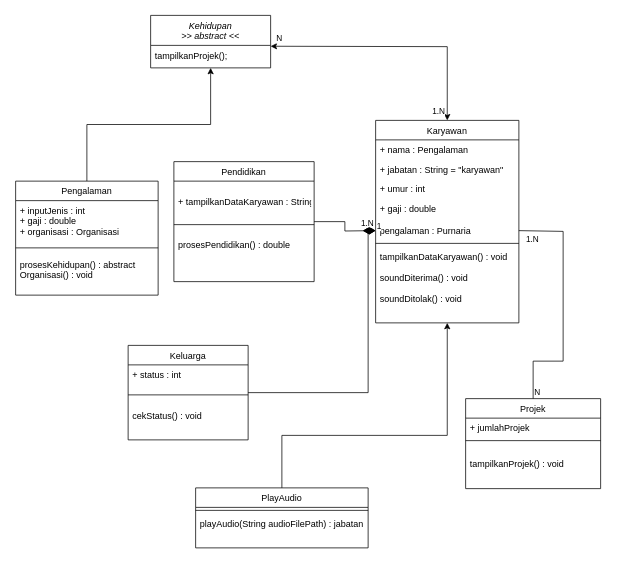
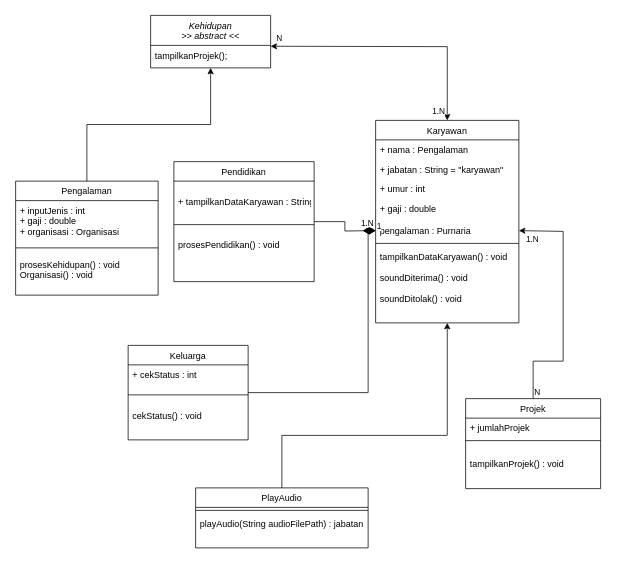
  <mxCell id="0" />
  <mxCell id="1" parent="0" />
  <mxCell id="2" value="Kehidupan&#10;&gt;&gt; abstract &lt;&lt;" style="swimlane;fontStyle=2;align=center;verticalAlign=top;childLayout=stackLayout;horizontal=1;startSize=40;horizontalStack=0;resizeParent=1;resizeLast=0;collapsible=1;marginBottom=0;rounded=0;shadow=0;strokeWidth=1;" parent="1" vertex="1"><mxGeometry x="200" y="20" width="160" height="70" as="geometry"><mxRectangle x="230" y="140" width="160" height="26" as="alternateBounds" /></mxGeometry></mxCell>
  <mxCell id="3" value="tampilkanProjek();" style="text;align=left;verticalAlign=top;spacingLeft=4;spacingRight=4;overflow=hidden;rotatable=0;points=[[0,0.5],[1,0.5]];portConstraint=eastwest;" parent="2" vertex="1"><mxGeometry y="40" width="160" height="30" as="geometry" /></mxCell>
  <mxCell id="4" value="Projek" style="swimlane;fontStyle=0;align=center;verticalAlign=top;childLayout=stackLayout;horizontal=1;startSize=26;horizontalStack=0;resizeParent=1;resizeLast=0;collapsible=1;marginBottom=0;rounded=0;shadow=0;strokeWidth=1;" parent="1" vertex="1"><mxGeometry x="620" y="531" width="180" height="120" as="geometry"><mxRectangle x="130" y="380" width="160" height="26" as="alternateBounds" /></mxGeometry></mxCell>
  <mxCell id="5" value="+ jumlahProjek" style="text;align=left;verticalAlign=top;spacingLeft=4;spacingRight=4;overflow=hidden;rotatable=0;points=[[0,0.5],[1,0.5]];portConstraint=eastwest;" parent="4" vertex="1"><mxGeometry y="26" width="180" height="26" as="geometry" /></mxCell>
  <mxCell id="6" value="" style="line;html=1;strokeWidth=1;align=left;verticalAlign=middle;spacingTop=-1;spacingLeft=3;spacingRight=3;rotatable=0;labelPosition=right;points=[];portConstraint=eastwest;" parent="4" vertex="1"><mxGeometry y="52" width="180" height="8" as="geometry" /></mxCell>
  <mxCell id="7" value="&#10;tampilkanProjek() : void&#10;" style="text;align=left;verticalAlign=top;spacingLeft=4;spacingRight=4;overflow=hidden;rotatable=0;points=[[0,0.5],[1,0.5]];portConstraint=eastwest;fontStyle=0" parent="4" vertex="1"><mxGeometry y="60" width="180" height="60" as="geometry" /></mxCell>
  <mxCell id="8" style="edgeStyle=orthogonalEdgeStyle;rounded=0;orthogonalLoop=1;jettySize=auto;html=1;" parent="1" source="9" target="2" edge="1"><mxGeometry relative="1" as="geometry" /></mxCell>
  <mxCell id="9" value="Pengalaman" style="swimlane;fontStyle=0;align=center;verticalAlign=top;childLayout=stackLayout;horizontal=1;startSize=26;horizontalStack=0;resizeParent=1;resizeLast=0;collapsible=1;marginBottom=0;rounded=0;shadow=0;strokeWidth=1;" parent="1" vertex="1"><mxGeometry x="20" y="241" width="190" height="152" as="geometry"><mxRectangle x="40" y="560" width="170" height="26" as="alternateBounds" /></mxGeometry></mxCell>
  <mxCell id="10" value="+ inputJenis : int&#10;+ gaji : double&#10;+ organisasi : Organisasi" style="text;align=left;verticalAlign=top;spacingLeft=4;spacingRight=4;overflow=hidden;rotatable=0;points=[[0,0.5],[1,0.5]];portConstraint=eastwest;" parent="9" vertex="1"><mxGeometry y="26" width="190" height="54" as="geometry" /></mxCell>
  <mxCell id="11" value="" style="line;html=1;strokeWidth=1;align=left;verticalAlign=middle;spacingTop=-1;spacingLeft=3;spacingRight=3;rotatable=0;labelPosition=right;points=[];portConstraint=eastwest;" parent="9" vertex="1"><mxGeometry y="80" width="190" height="18" as="geometry" /></mxCell>
- <mxCell id="12" value="prosesKehidupan() : abstract&#10;Organisasi() : void" style="text;align=left;verticalAlign=top;spacingLeft=4;spacingRight=4;overflow=hidden;rotatable=0;points=[[0,0.5],[1,0.5]];portConstraint=eastwest;" parent="9" vertex="1"><mxGeometry y="98" width="190" height="52" as="geometry" /></mxCell>
+ <mxCell id="12" value="prosesKehidupan() : void&#10;Organisasi() : void" style="text;align=left;verticalAlign=top;spacingLeft=4;spacingRight=4;overflow=hidden;rotatable=0;points=[[0,0.5],[1,0.5]];portConstraint=eastwest;" parent="9" vertex="1"><mxGeometry y="98" width="190" height="52" as="geometry" /></mxCell>
  <mxCell id="13" style="edgeStyle=orthogonalEdgeStyle;rounded=0;orthogonalLoop=1;jettySize=auto;html=1;exitX=0.5;exitY=1;exitDx=0;exitDy=0;entryX=0.5;entryY=0;entryDx=0;entryDy=0;startArrow=classic;startFill=1;endArrow=none;" parent="1" source="14" target="26" edge="1"><mxGeometry relative="1" as="geometry"><Array as="points"><mxPoint x="595" y="580" /><mxPoint x="375" y="580" /></Array></mxGeometry></mxCell>
  <mxCell id="14" value="Karyawan" style="swimlane;fontStyle=0;align=center;verticalAlign=top;childLayout=stackLayout;horizontal=1;startSize=26;horizontalStack=0;resizeParent=1;resizeLast=0;collapsible=1;marginBottom=0;rounded=0;shadow=0;strokeWidth=1;" parent="1" vertex="1"><mxGeometry x="500" y="160" width="191" height="270" as="geometry"><mxRectangle x="550" y="140" width="160" height="26" as="alternateBounds" /></mxGeometry></mxCell>
  <mxCell id="15" value="+ nama : Pengalaman" style="text;align=left;verticalAlign=top;spacingLeft=4;spacingRight=4;overflow=hidden;rotatable=0;points=[[0,0.5],[1,0.5]];portConstraint=eastwest;" parent="14" vertex="1"><mxGeometry y="26" width="191" height="26" as="geometry" /></mxCell>
  <mxCell id="16" value="+ jabatan : String = &quot;karyawan&quot;" style="text;align=left;verticalAlign=top;spacingLeft=4;spacingRight=4;overflow=hidden;rotatable=0;points=[[0,0.5],[1,0.5]];portConstraint=eastwest;rounded=0;shadow=0;html=0;" parent="14" vertex="1"><mxGeometry y="52" width="191" height="26" as="geometry" /></mxCell>
  <mxCell id="17" value="+ umur : int" style="text;align=left;verticalAlign=top;spacingLeft=4;spacingRight=4;overflow=hidden;rotatable=0;points=[[0,0.5],[1,0.5]];portConstraint=eastwest;rounded=0;shadow=0;html=0;" parent="14" vertex="1"><mxGeometry y="78" width="191" height="26" as="geometry" /></mxCell>
  <mxCell id="18" value="+ gaji : double" style="text;align=left;verticalAlign=top;spacingLeft=4;spacingRight=4;overflow=hidden;rotatable=0;points=[[0,0.5],[1,0.5]];portConstraint=eastwest;rounded=0;shadow=0;html=0;" parent="14" vertex="1"><mxGeometry y="104" width="191" height="30" as="geometry" /></mxCell>
  <mxCell id="19" value="pengalaman : Purnaria" style="text;align=left;verticalAlign=top;spacingLeft=4;spacingRight=4;overflow=hidden;rotatable=0;points=[[0,0.5],[1,0.5]];portConstraint=eastwest;rounded=0;shadow=0;html=0;" parent="14" vertex="1"><mxGeometry y="134" width="191" height="26" as="geometry" /></mxCell>
  <mxCell id="20" value="" style="line;html=1;strokeWidth=1;align=left;verticalAlign=middle;spacingTop=-1;spacingLeft=3;spacingRight=3;rotatable=0;labelPosition=right;points=[];portConstraint=eastwest;" parent="14" vertex="1"><mxGeometry y="160" width="191" height="8" as="geometry" /></mxCell>
  <mxCell id="21" value="tampilkanDataKaryawan() : void&#10;&#10;soundDiterima() : void&#10;&#10;soundDitolak() : void" style="text;align=left;verticalAlign=top;spacingLeft=4;spacingRight=4;overflow=hidden;rotatable=0;points=[[0,0.5],[1,0.5]];portConstraint=eastwest;" parent="14" vertex="1"><mxGeometry y="168" width="191" height="92" as="geometry" /></mxCell>
  <mxCell id="22" value="Pendidikan" style="swimlane;fontStyle=0;align=center;verticalAlign=top;childLayout=stackLayout;horizontal=1;startSize=26;horizontalStack=0;resizeParent=1;resizeLast=0;collapsible=1;marginBottom=0;rounded=0;shadow=0;strokeWidth=1;movable=1;resizable=1;rotatable=1;deletable=1;editable=1;locked=0;connectable=1;" parent="1" vertex="1"><mxGeometry x="231" y="215" width="187" height="160" as="geometry"><mxRectangle x="340" y="380" width="170" height="26" as="alternateBounds" /></mxGeometry></mxCell>
  <mxCell id="23" value="&#10;+ tampilkanDataKaryawan : String" style="text;align=left;verticalAlign=top;spacingLeft=4;spacingRight=4;overflow=hidden;rotatable=0;points=[[0,0.5],[1,0.5]];portConstraint=eastwest;" parent="22" vertex="1"><mxGeometry y="26" width="187" height="44" as="geometry" /></mxCell>
  <mxCell id="24" value="" style="line;html=1;strokeWidth=1;align=left;verticalAlign=middle;spacingTop=-1;spacingLeft=3;spacingRight=3;rotatable=0;labelPosition=right;points=[];portConstraint=eastwest;" parent="22" vertex="1"><mxGeometry y="70" width="187" height="28" as="geometry" /></mxCell>
- <mxCell id="25" value="prosesPendidikan() : double" style="text;align=left;verticalAlign=top;spacingLeft=4;spacingRight=4;overflow=hidden;rotatable=0;points=[[0,0.5],[1,0.5]];portConstraint=eastwest;fontStyle=0" parent="22" vertex="1"><mxGeometry y="98" width="187" height="62" as="geometry" /></mxCell>
+ <mxCell id="25" value="prosesPendidikan() : void" style="text;align=left;verticalAlign=top;spacingLeft=4;spacingRight=4;overflow=hidden;rotatable=0;points=[[0,0.5],[1,0.5]];portConstraint=eastwest;fontStyle=0" parent="22" vertex="1"><mxGeometry y="98" width="187" height="62" as="geometry" /></mxCell>
  <mxCell id="26" value="PlayAudio" style="swimlane;fontStyle=0;align=center;verticalAlign=top;childLayout=stackLayout;horizontal=1;startSize=26;horizontalStack=0;resizeParent=1;resizeLast=0;collapsible=1;marginBottom=0;rounded=0;shadow=0;strokeWidth=1;" parent="1" vertex="1"><mxGeometry x="260" y="650" width="230" height="80" as="geometry"><mxRectangle x="220" y="800" width="160" height="26" as="alternateBounds" /></mxGeometry></mxCell>
  <mxCell id="27" value="" style="line;html=1;strokeWidth=1;align=left;verticalAlign=middle;spacingTop=-1;spacingLeft=3;spacingRight=3;rotatable=0;labelPosition=right;points=[];portConstraint=eastwest;" parent="26" vertex="1"><mxGeometry y="26" width="230" height="8" as="geometry" /></mxCell>
  <mxCell id="28" value="playAudio(String audioFilePath) : jabatan" style="text;align=left;verticalAlign=top;spacingLeft=4;spacingRight=4;overflow=hidden;rotatable=0;points=[[0,0.5],[1,0.5]];portConstraint=eastwest;fontStyle=0" parent="26" vertex="1"><mxGeometry y="34" width="230" height="40" as="geometry" /></mxCell>
  <mxCell id="29" value="Keluarga" style="swimlane;fontStyle=0;align=center;verticalAlign=top;childLayout=stackLayout;horizontal=1;startSize=26;horizontalStack=0;resizeParent=1;resizeLast=0;collapsible=1;marginBottom=0;rounded=0;shadow=0;strokeWidth=1;" parent="1" vertex="1"><mxGeometry x="170" y="460" width="160" height="126" as="geometry"><mxRectangle x="340" y="380" width="170" height="26" as="alternateBounds" /></mxGeometry></mxCell>
- <mxCell id="30" value="+ status : int" style="text;align=left;verticalAlign=top;spacingLeft=4;spacingRight=4;overflow=hidden;rotatable=0;points=[[0,0.5],[1,0.5]];portConstraint=eastwest;" parent="29" vertex="1"><mxGeometry y="26" width="160" height="26" as="geometry" /></mxCell>
+ <mxCell id="30" value="+ cekStatus : int" style="text;align=left;verticalAlign=top;spacingLeft=4;spacingRight=4;overflow=hidden;rotatable=0;points=[[0,0.5],[1,0.5]];portConstraint=eastwest;" parent="29" vertex="1"><mxGeometry y="26" width="160" height="26" as="geometry" /></mxCell>
  <mxCell id="31" value="" style="line;html=1;strokeWidth=1;align=left;verticalAlign=middle;spacingTop=-1;spacingLeft=3;spacingRight=3;rotatable=0;labelPosition=right;points=[];portConstraint=eastwest;" parent="29" vertex="1"><mxGeometry y="52" width="160" height="28" as="geometry" /></mxCell>
  <mxCell id="32" value="cekStatus() : void" style="text;align=left;verticalAlign=top;spacingLeft=4;spacingRight=4;overflow=hidden;rotatable=0;points=[[0,0.5],[1,0.5]];portConstraint=eastwest;fontStyle=0" parent="29" vertex="1"><mxGeometry y="80" width="160" height="20" as="geometry" /></mxCell>
  <mxCell id="33" value="" style="endArrow=classic;html=1;edgeStyle=orthogonalEdgeStyle;rounded=0;endFill=1;exitX=0.96;exitY=0.039;exitDx=0;exitDy=0;exitPerimeter=0;startArrow=classic;startFill=1;" parent="1" target="14" edge="1"><mxGeometry relative="1" as="geometry"><mxPoint x="360" y="61.17" as="sourcePoint" /><mxPoint x="727.4" y="170" as="targetPoint" /></mxGeometry></mxCell>
  <mxCell id="34" value="N" style="edgeLabel;resizable=0;html=1;align=left;verticalAlign=bottom;" parent="33" connectable="0" vertex="1"><mxGeometry x="-1" relative="1" as="geometry"><mxPoint x="6" y="-2" as="offset" /></mxGeometry></mxCell>
  <mxCell id="35" value="1.N" style="edgeLabel;resizable=0;html=1;align=right;verticalAlign=bottom;" parent="33" connectable="0" vertex="1"><mxGeometry x="1" relative="1" as="geometry"><mxPoint x="-3" y="-4" as="offset" /></mxGeometry></mxCell>
- <mxCell id="36" value="" style="endArrow=none;html=1;edgeStyle=orthogonalEdgeStyle;rounded=0;entryX=1;entryY=0.5;entryDx=0;entryDy=0;exitX=0.5;exitY=0;exitDx=0;exitDy=0;endFill=1;" parent="1" source="4" target="19" edge="1"><mxGeometry relative="1" as="geometry"><mxPoint x="460" y="311" as="sourcePoint" /><mxPoint x="540" y="341" as="targetPoint" /><Array as="points"><mxPoint x="710" y="481" /><mxPoint x="750" y="481" /><mxPoint x="750" y="308" /></Array></mxGeometry></mxCell>
+ <mxCell id="36" value="" style="endArrow=classic;html=1;edgeStyle=orthogonalEdgeStyle;rounded=0;entryX=1;entryY=0.5;entryDx=0;entryDy=0;exitX=0.5;exitY=0;exitDx=0;exitDy=0;endFill=1;" parent="1" source="4" target="19" edge="1"><mxGeometry relative="1" as="geometry"><mxPoint x="460" y="311" as="sourcePoint" /><mxPoint x="540" y="341" as="targetPoint" /><Array as="points"><mxPoint x="710" y="481" /><mxPoint x="750" y="481" /><mxPoint x="750" y="308" /></Array></mxGeometry></mxCell>
  <mxCell id="37" value="N" style="edgeLabel;resizable=0;html=1;align=left;verticalAlign=bottom;" parent="36" connectable="0" vertex="1"><mxGeometry x="-1" relative="1" as="geometry" /></mxCell>
  <mxCell id="38" value="1.N" style="edgeLabel;resizable=0;html=1;align=right;verticalAlign=bottom;" parent="36" connectable="0" vertex="1"><mxGeometry x="1" relative="1" as="geometry"><mxPoint x="27" y="19" as="offset" /></mxGeometry></mxCell>
  <mxCell id="39" value="" style="endArrow=none;html=1;endSize=12;startArrow=diamondThin;startSize=14;startFill=1;edgeStyle=orthogonalEdgeStyle;align=left;verticalAlign=bottom;rounded=0;exitX=0;exitY=0.5;exitDx=0;exitDy=0;entryX=1;entryY=0.5;entryDx=0;entryDy=0;endFill=0;" parent="1" edge="1"><mxGeometry x="-1" y="3" relative="1" as="geometry"><mxPoint x="500" y="307" as="sourcePoint" /><mxPoint x="330" y="523" as="targetPoint" /><Array as="points"><mxPoint x="490" y="307" /><mxPoint x="490" y="523" /></Array></mxGeometry></mxCell>
  <mxCell id="40" value="1.N" style="edgeLabel;resizable=0;html=1;align=right;verticalAlign=bottom;" parent="1" connectable="0" vertex="1"><mxGeometry x="498" y="304.999" as="geometry" /></mxCell>
  <mxCell id="41" value="1" style="endArrow=none;html=1;endSize=12;startArrow=diamondThin;startSize=14;startFill=1;edgeStyle=orthogonalEdgeStyle;align=left;verticalAlign=bottom;rounded=0;endFill=0;entryX=1;entryY=0.5;entryDx=0;entryDy=0;" edge="1" parent="1" target="22"><mxGeometry x="-1" y="3" relative="1" as="geometry"><mxPoint x="500" y="307" as="sourcePoint" /><mxPoint x="427" y="298" as="targetPoint" /></mxGeometry></mxCell>
